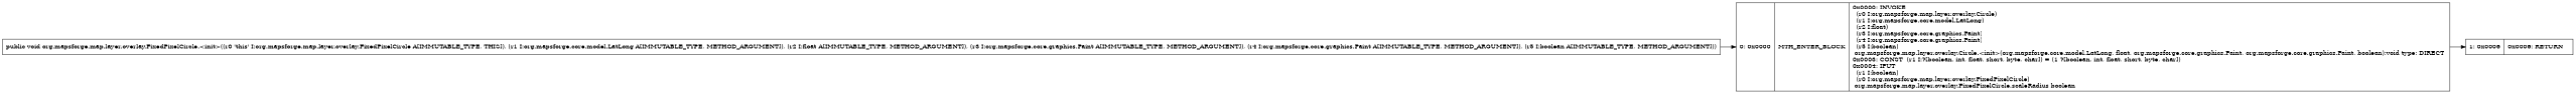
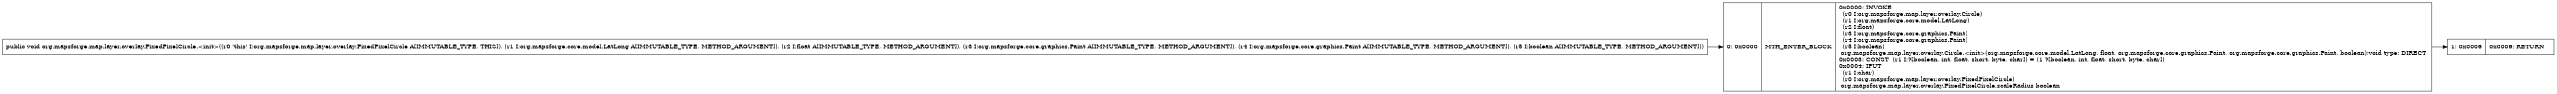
  digraph {
    rankdir=LR
    node [shape=record]
-   n1 [label="{0\:\ 0x0000|MTH_ENTER_BLOCK\l|0x0000: INVOKE  \l  (r0 I:org.mapsforge.map.layer.overlay.Circle)\l  (r1 I:org.mapsforge.core.model.LatLong)\l  (r2 I:float)\l  (r3 I:org.mapsforge.core.graphics.Paint)\l  (r4 I:org.mapsforge.core.graphics.Paint)\l  (r5 I:boolean)\l org.mapsforge.map.layer.overlay.Circle.\<init\>(org.mapsforge.core.model.LatLong, float, org.mapsforge.core.graphics.Paint, org.mapsforge.core.graphics.Paint, boolean):void type: DIRECT \l0x0003: CONST  (r1 I:?[boolean, int, float, short, byte, char]) = (1 ?[boolean, int, float, short, byte, char]) \l0x0004: IPUT  \l  (r1 I:boolean)\l  (r0 I:org.mapsforge.map.layer.overlay.FixedPixelCircle)\l org.mapsforge.map.layer.overlay.FixedPixelCircle.scaleRadius boolean \l}"]
+   n1 [label="{0\:\ 0x0000|MTH_ENTER_BLOCK\l|0x0000: INVOKE  \l  (r0 I:org.mapsforge.map.layer.overlay.Circle)\l  (r1 I:org.mapsforge.core.model.LatLong)\l  (r2 I:float)\l  (r3 I:org.mapsforge.core.graphics.Paint)\l  (r4 I:org.mapsforge.core.graphics.Paint)\l  (r5 I:boolean)\l org.mapsforge.map.layer.overlay.Circle.\<init\>(org.mapsforge.core.model.LatLong, float, org.mapsforge.core.graphics.Paint, org.mapsforge.core.graphics.Paint, boolean):void type: DIRECT \l0x0003: CONST  (r1 I:?[boolean, int, float, short, byte, char]) = (1 ?[boolean, int, float, short, byte, char]) \l0x0004: IPUT  \l  (r1 I:char)\l  (r0 I:org.mapsforge.map.layer.overlay.FixedPixelCircle)\l org.mapsforge.map.layer.overlay.FixedPixelCircle.scaleRadius boolean \l}"]
    n2 [label="{1\:\ 0x0006|0x0006: RETURN   \l}"]
    n3 [label="{public void org.mapsforge.map.layer.overlay.FixedPixelCircle.\<init\>((r0 'this' I:org.mapsforge.map.layer.overlay.FixedPixelCircle A[IMMUTABLE_TYPE, THIS]), (r1 I:org.mapsforge.core.model.LatLong A[IMMUTABLE_TYPE, METHOD_ARGUMENT]), (r2 I:float A[IMMUTABLE_TYPE, METHOD_ARGUMENT]), (r3 I:org.mapsforge.core.graphics.Paint A[IMMUTABLE_TYPE, METHOD_ARGUMENT]), (r4 I:org.mapsforge.core.graphics.Paint A[IMMUTABLE_TYPE, METHOD_ARGUMENT]), (r5 I:boolean A[IMMUTABLE_TYPE, METHOD_ARGUMENT])) }"]
    n1 -> n2
    n3 -> n1
  }
